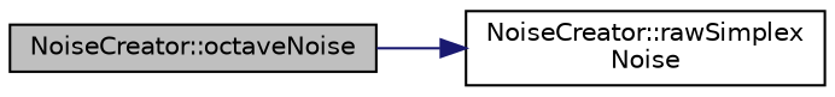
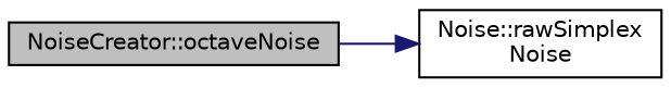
  digraph {
    rankdir=LR
    fontname="DejaVu Sans"
    node [color=black fontname="DejaVu Sans" fontsize=10 shape=record style=filled]
    n1 [fillcolor=grey75 fontcolor=black height=0.2 label="NoiseCreator::octaveNoise" width=0.4]
-   n2 [fillcolor=white height=0.2 label="NoiseCreator::rawSimplex\lNoise" width=0.4]
+   n2 [fillcolor=white height=0.2 label="Noise::rawSimplex\lNoise" width=0.4]
    n1 -> n2 [color=midnightblue fontname="DejaVu Sans" fontsize=10 labelfontname=Helvetica labelfontsize=10 style=solid]
  }
